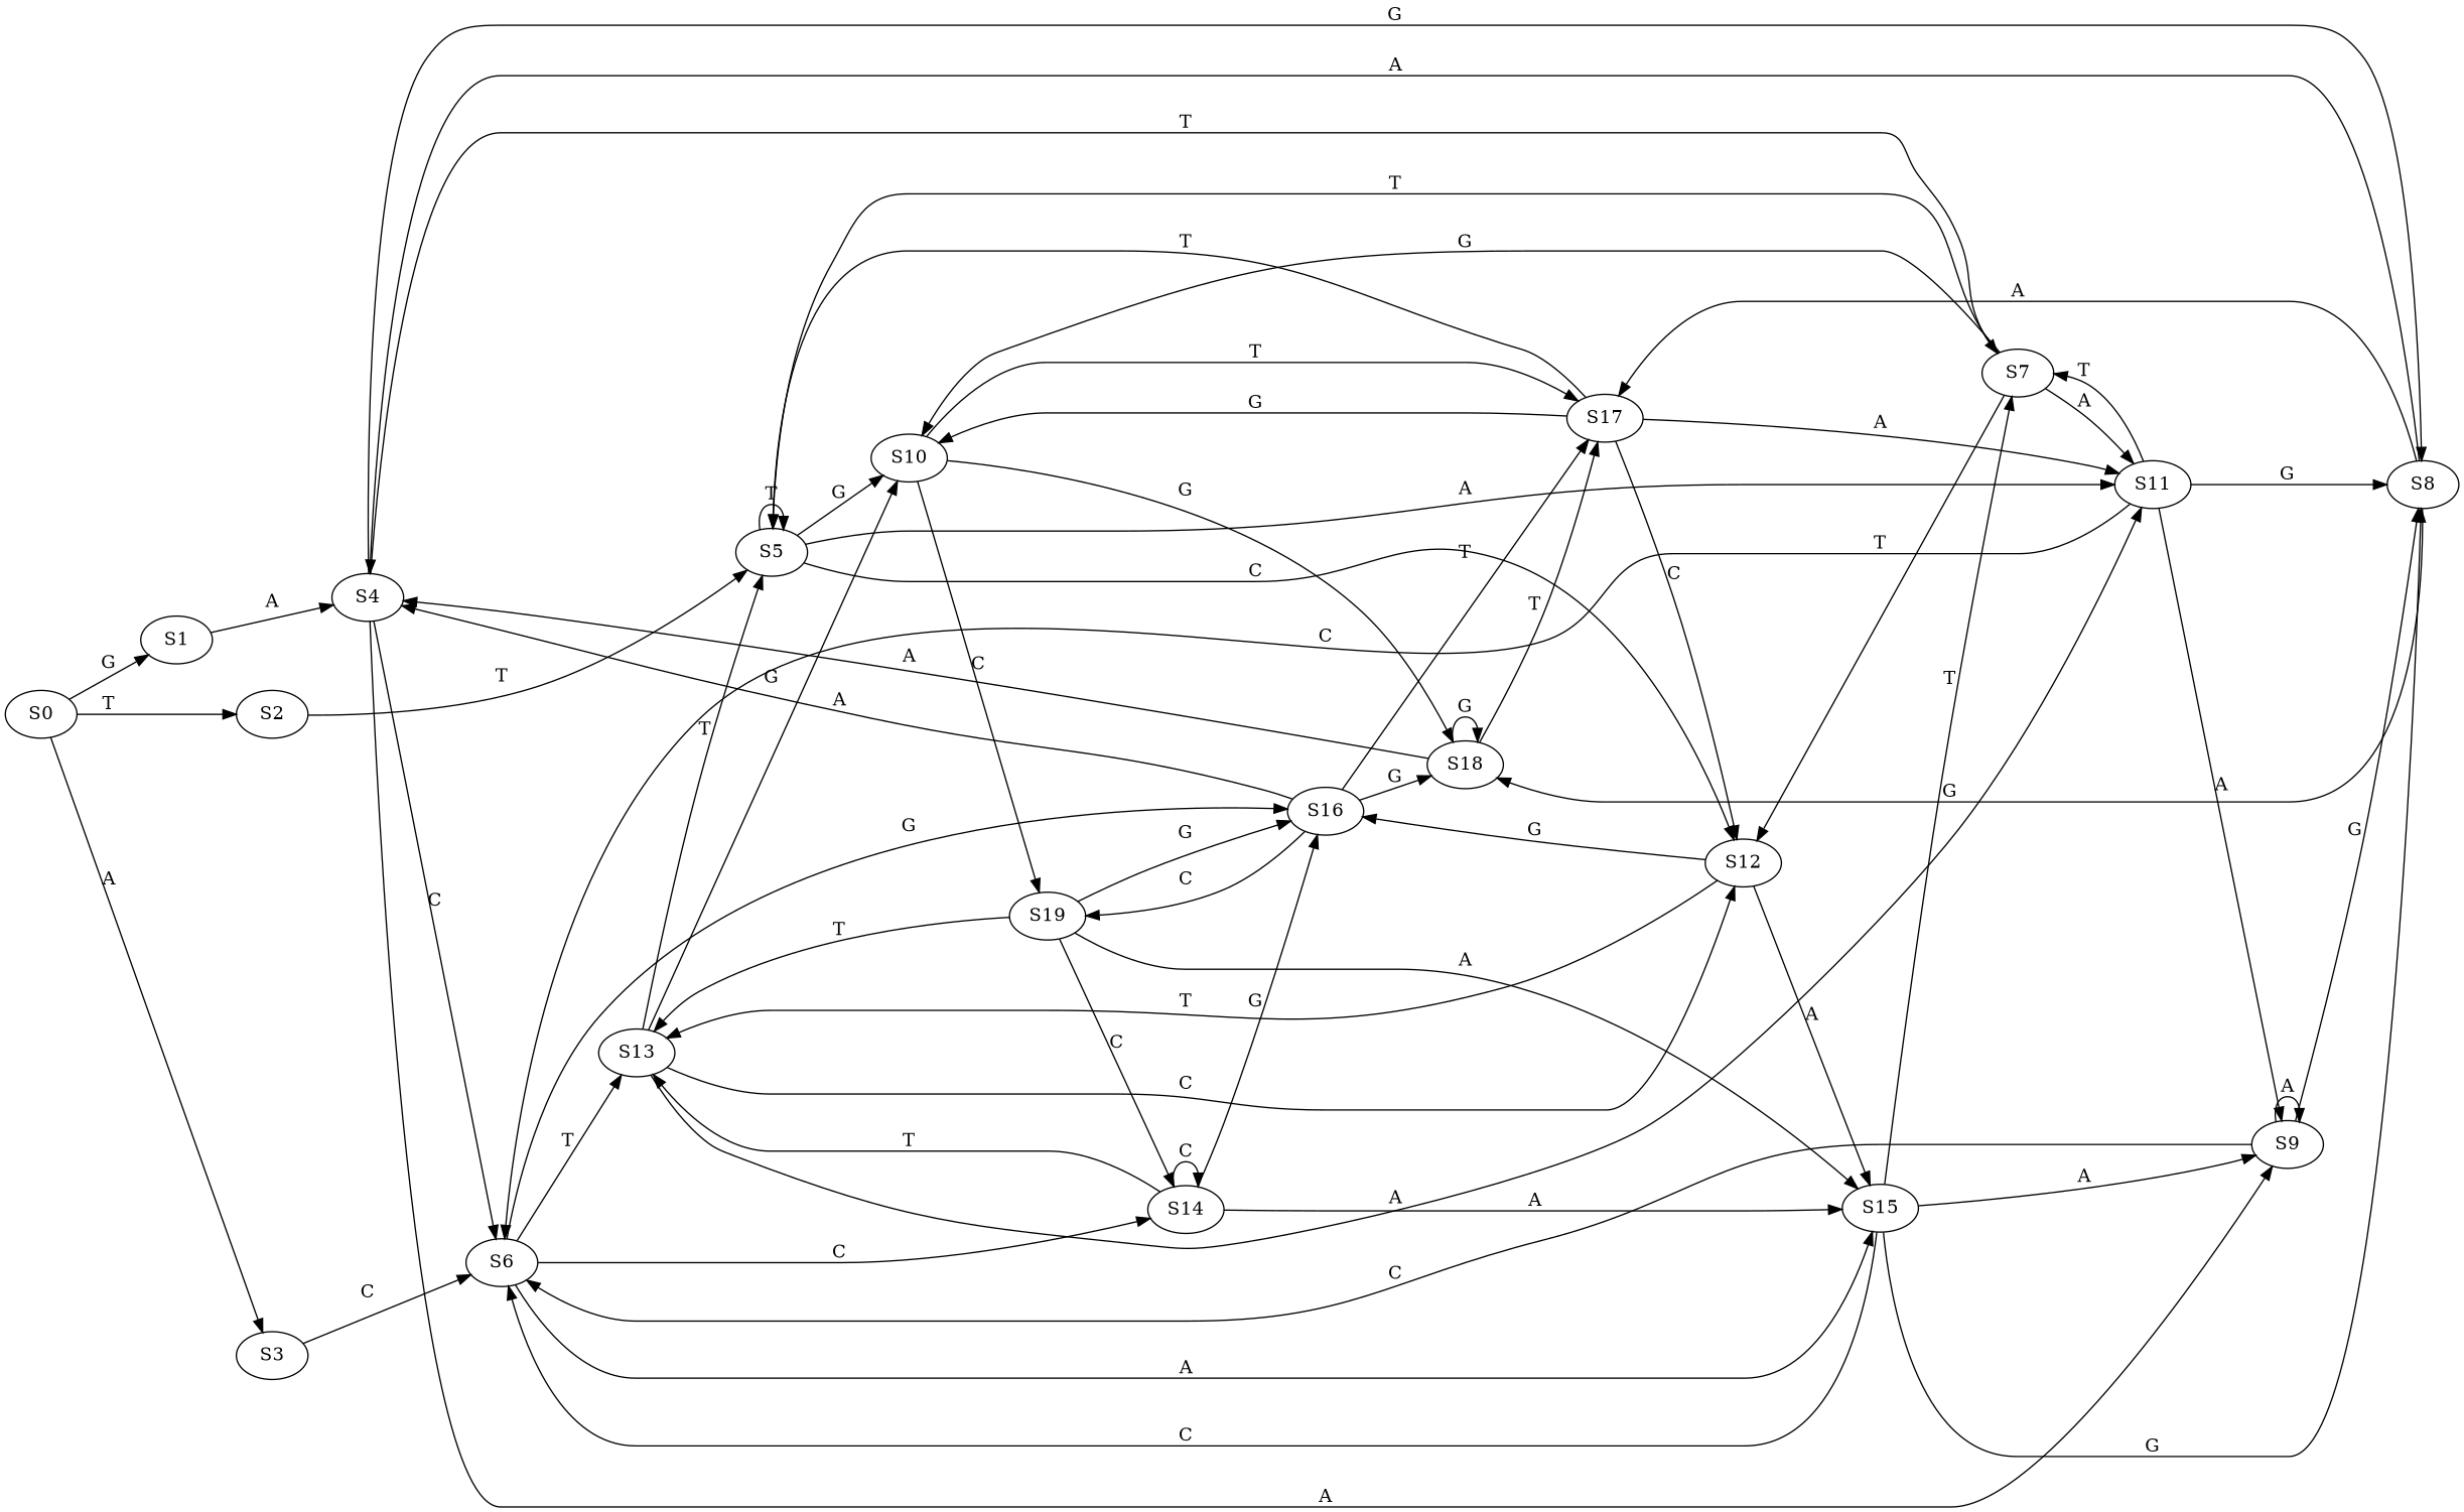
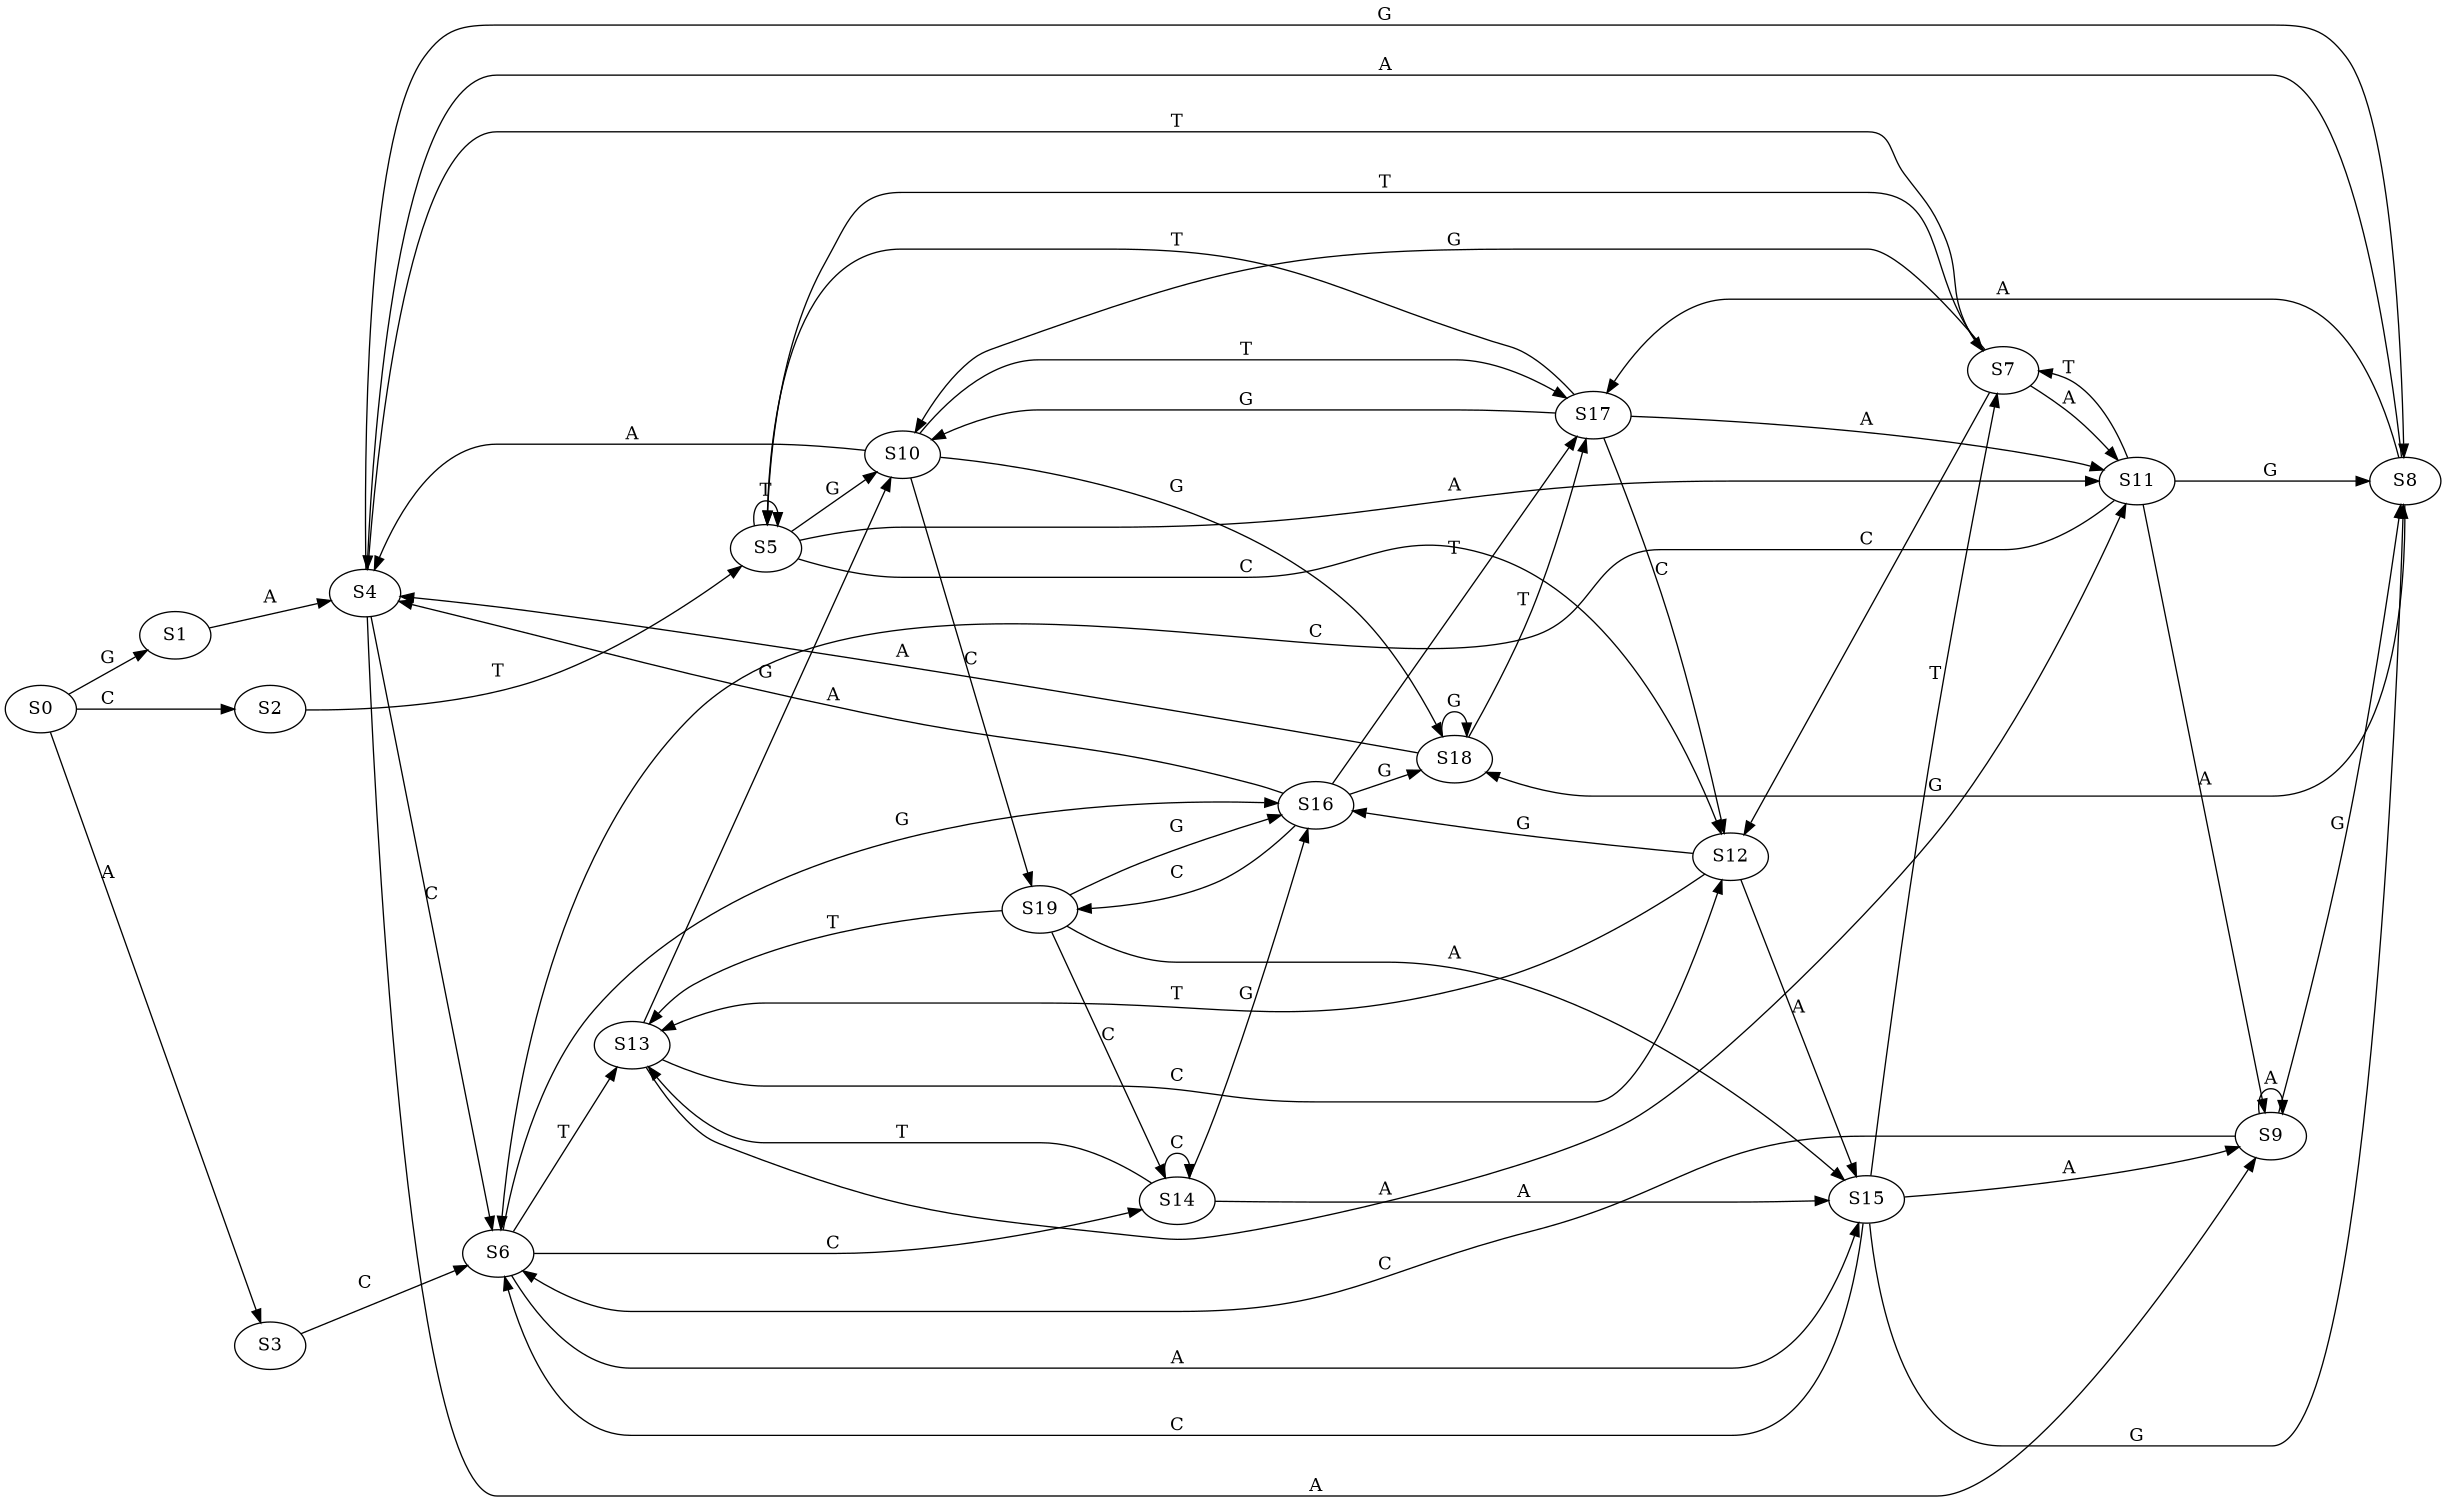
  strict digraph {
    rankdir=LR
    S0
    S1
    S2
    S3
    S4
    S5
    S6
    S7
    S8
    S9
    S10
    S11
    S12
    S13
    S14
    S15
    S16
    S17
    S18
    S19
    S0 -> S1 [label=G]
-   S0 -> S2 [label=T]
+   S0 -> S2 [label=C]
    S0 -> S3 [label=A]
    S1 -> S4 [label=A]
    S2 -> S5 [label=T]
    S3 -> S6 [label=C]
    S4 -> S6 [label=C]
    S4 -> S7 [label=T]
    S4 -> S8 [label=G]
    S4 -> S9 [label=A]
    S5 -> S5 [label=T]
    S5 -> S10 [label=G]
    S5 -> S11 [label=A]
    S5 -> S12 [label=C]
    S6 -> S13 [label=T]
    S6 -> S14 [label=C]
    S6 -> S15 [label=A]
    S6 -> S16 [label=G]
    S7 -> S5 [label=T]
    S7 -> S10 [label=G]
    S7 -> S11 [label=A]
-   S7 -> S12 [label=T]
+   S7 -> S12 [label=C]
    S8 -> S4 [label=A]
    S8 -> S17 [label=A]
    S8 -> S18 [label=G]
    S9 -> S6 [label=C]
    S9 -> S8 [label=G]
    S9 -> S9 [label=A]
+   S10 -> S4 [label=A]
    S10 -> S17 [label=T]
    S10 -> S18 [label=G]
    S10 -> S19 [label=C]
    S11 -> S6 [label=C]
    S11 -> S7 [label=T]
    S11 -> S8 [label=G]
    S11 -> S9 [label=A]
    S12 -> S13 [label=T]
    S12 -> S15 [label=A]
    S12 -> S16 [label=G]
-   S13 -> S5 [label=T]
    S13 -> S10 [label=G]
    S13 -> S11 [label=A]
    S13 -> S12 [label=C]
    S14 -> S13 [label=T]
    S14 -> S14 [label=C]
    S14 -> S15 [label=A]
    S14 -> S16 [label=G]
    S15 -> S6 [label=C]
    S15 -> S7 [label=T]
    S15 -> S8 [label=G]
    S15 -> S9 [label=A]
    S16 -> S4 [label=A]
    S16 -> S17 [label=T]
    S16 -> S18 [label=G]
    S16 -> S19 [label=C]
    S17 -> S5 [label=T]
    S17 -> S10 [label=G]
    S17 -> S11 [label=A]
    S17 -> S12 [label=C]
    S18 -> S4 [label=A]
    S18 -> S17 [label=T]
    S18 -> S18 [label=G]
    S19 -> S13 [label=T]
    S19 -> S14 [label=C]
    S19 -> S15 [label=A]
    S19 -> S16 [label=G]
  }
